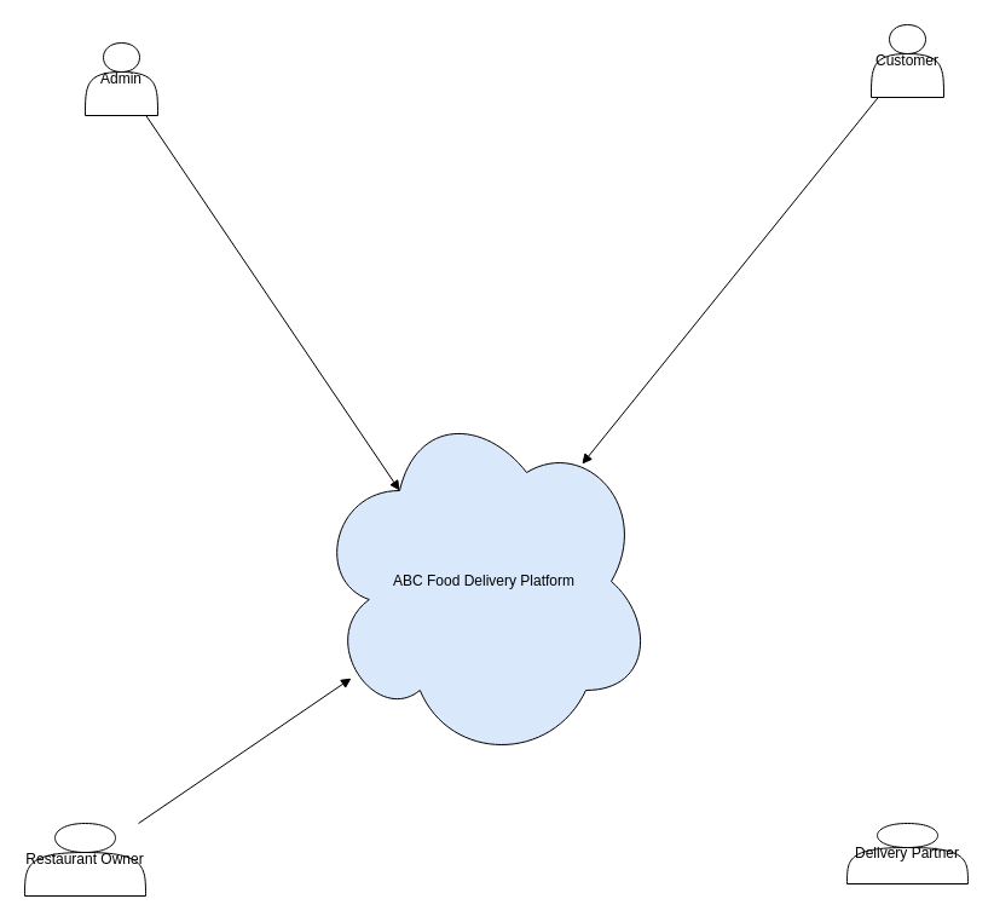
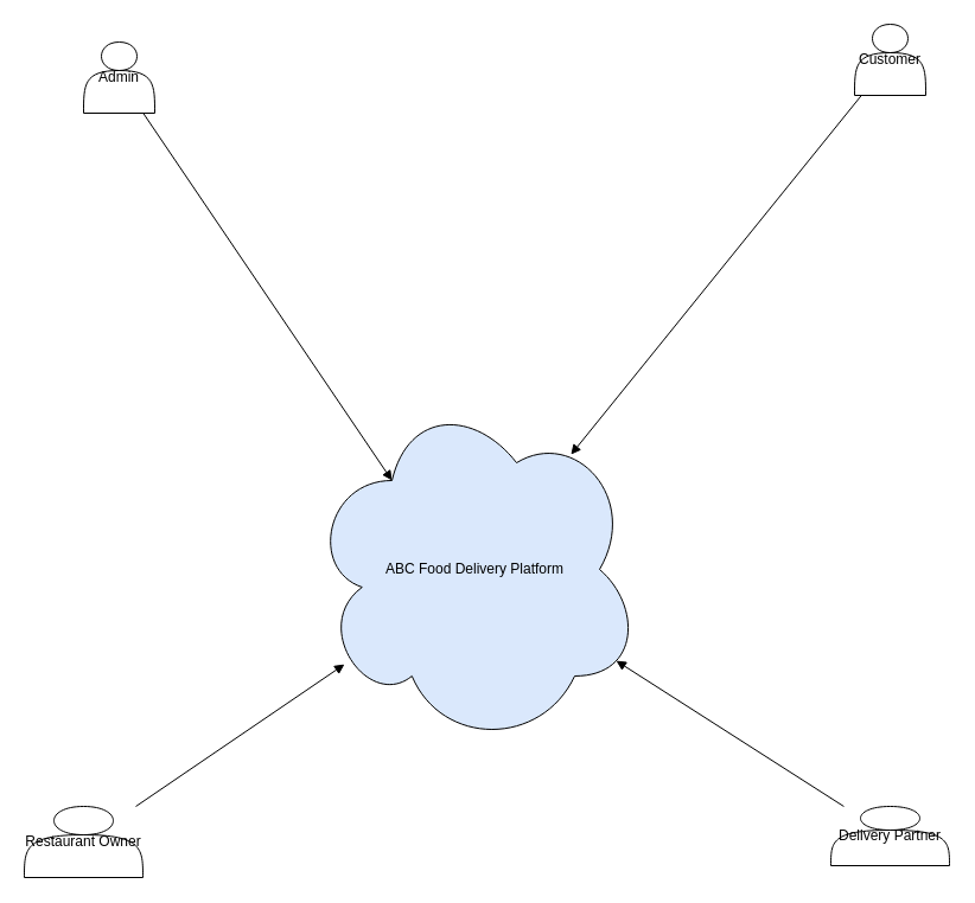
  <mxCell id="0" />
  <mxCell id="1" parent="0" />
  <mxCell id="2" value="ABC Food Delivery Platform" style="shape=cloud;whiteSpace=wrap;html=1;fillColor=#dae8fc;" parent="1" vertex="1"><mxGeometry x="260" y="330" width="280" height="300" as="geometry" /></mxCell>
  <mxCell id="3" value="Admin" style="shape=actor;whiteSpace=wrap;html=1;" parent="1" vertex="1"><mxGeometry x="70" y="35" width="60" height="60" as="geometry" /></mxCell>
  <mxCell id="4" value="Restaurant Owner" style="shape=actor;whiteSpace=wrap;html=1;" parent="1" vertex="1"><mxGeometry x="20" y="680" width="100" height="60" as="geometry" /></mxCell>
  <mxCell id="5" value="Customer" style="shape=actor;whiteSpace=wrap;html=1;" parent="1" vertex="1"><mxGeometry x="720" y="20" width="60" height="60" as="geometry" /></mxCell>
  <mxCell id="6" value="Delivery Partner" style="shape=actor;whiteSpace=wrap;html=1;" parent="1" vertex="1"><mxGeometry x="700" y="680" width="100" height="50" as="geometry" /></mxCell>
  <mxCell id="7" style="endArrow=block;entryX=0.25;entryY=0.25;entryDx=0;entryDy=0;entryPerimeter=0;" parent="1" source="3" target="2" edge="1"><mxGeometry relative="1" as="geometry" /></mxCell>
  <mxCell id="8" style="endArrow=block;entryX=0.107;entryY=0.767;entryDx=0;entryDy=0;entryPerimeter=0;" parent="1" source="4" target="2" edge="1"><mxGeometry relative="1" as="geometry" /></mxCell>
  <mxCell id="9" style="endArrow=block;entryX=0.789;entryY=0.177;entryDx=0;entryDy=0;entryPerimeter=0;" parent="1" source="5" target="2" edge="1"><mxGeometry relative="1" as="geometry" /></mxCell>
+ <mxCell id="10" style="endArrow=block;entryX=0.925;entryY=0.757;entryDx=0;entryDy=0;entryPerimeter=0;" parent="1" source="6" target="2" edge="1"><mxGeometry relative="1" as="geometry" /></mxCell>
